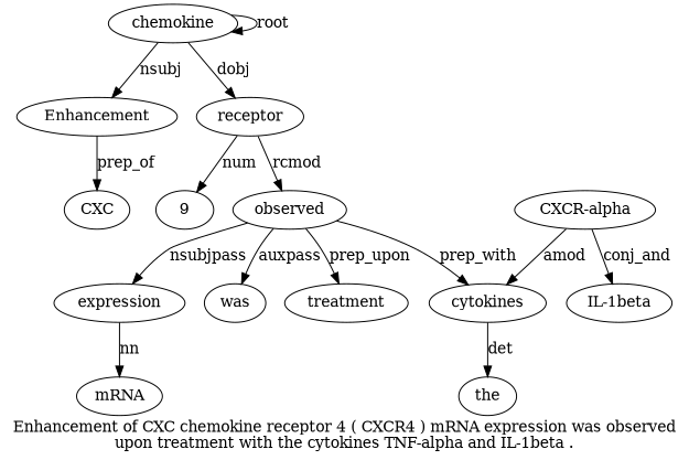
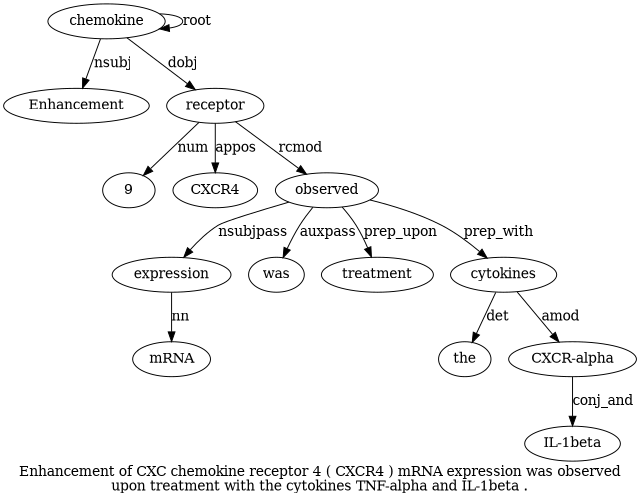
  digraph {
    label="Enhancement of CXC chemokine receptor 4 ( CXCR4 ) mRNA expression was observed\nupon treatment with the cytokines TNF-alpha and IL-1beta ."
    node [fillcolor=white style=filled]
    n1 [label=chemokine]
    n2 [label=Enhancement]
    n3 [label=receptor]
-   n4 [label=CXC]
    n5 [label=9]
+   n6 [label=CXCR4]
    n7 [label=observed]
    n8 [label=expression]
    n9 [label=was]
    n10 [label=treatment]
    n11 [label=cytokines]
    n12 [label=mRNA]
    n13 [label=the]
    n14 [label="CXCR-alpha"]
    n15 [label="IL-1beta"]
    n1 -> n1 [label=root]
    n1 -> n2 [label=nsubj]
    n1 -> n3 [label=dobj]
-   n2 -> n4 [label=prep_of]
    n3 -> n5 [label=num]
+   n3 -> n6 [label=appos]
    n3 -> n7 [label=rcmod]
    n7 -> n8 [label=nsubjpass]
    n7 -> n9 [label=auxpass]
    n7 -> n10 [label=prep_upon]
    n7 -> n11 [label=prep_with]
    n8 -> n12 [label=nn]
    n11 -> n13 [label=det]
-   n14 -> n11 [label=amod]
+   n11 -> n14 [label=amod]
    n14 -> n15 [label=conj_and]
  }
